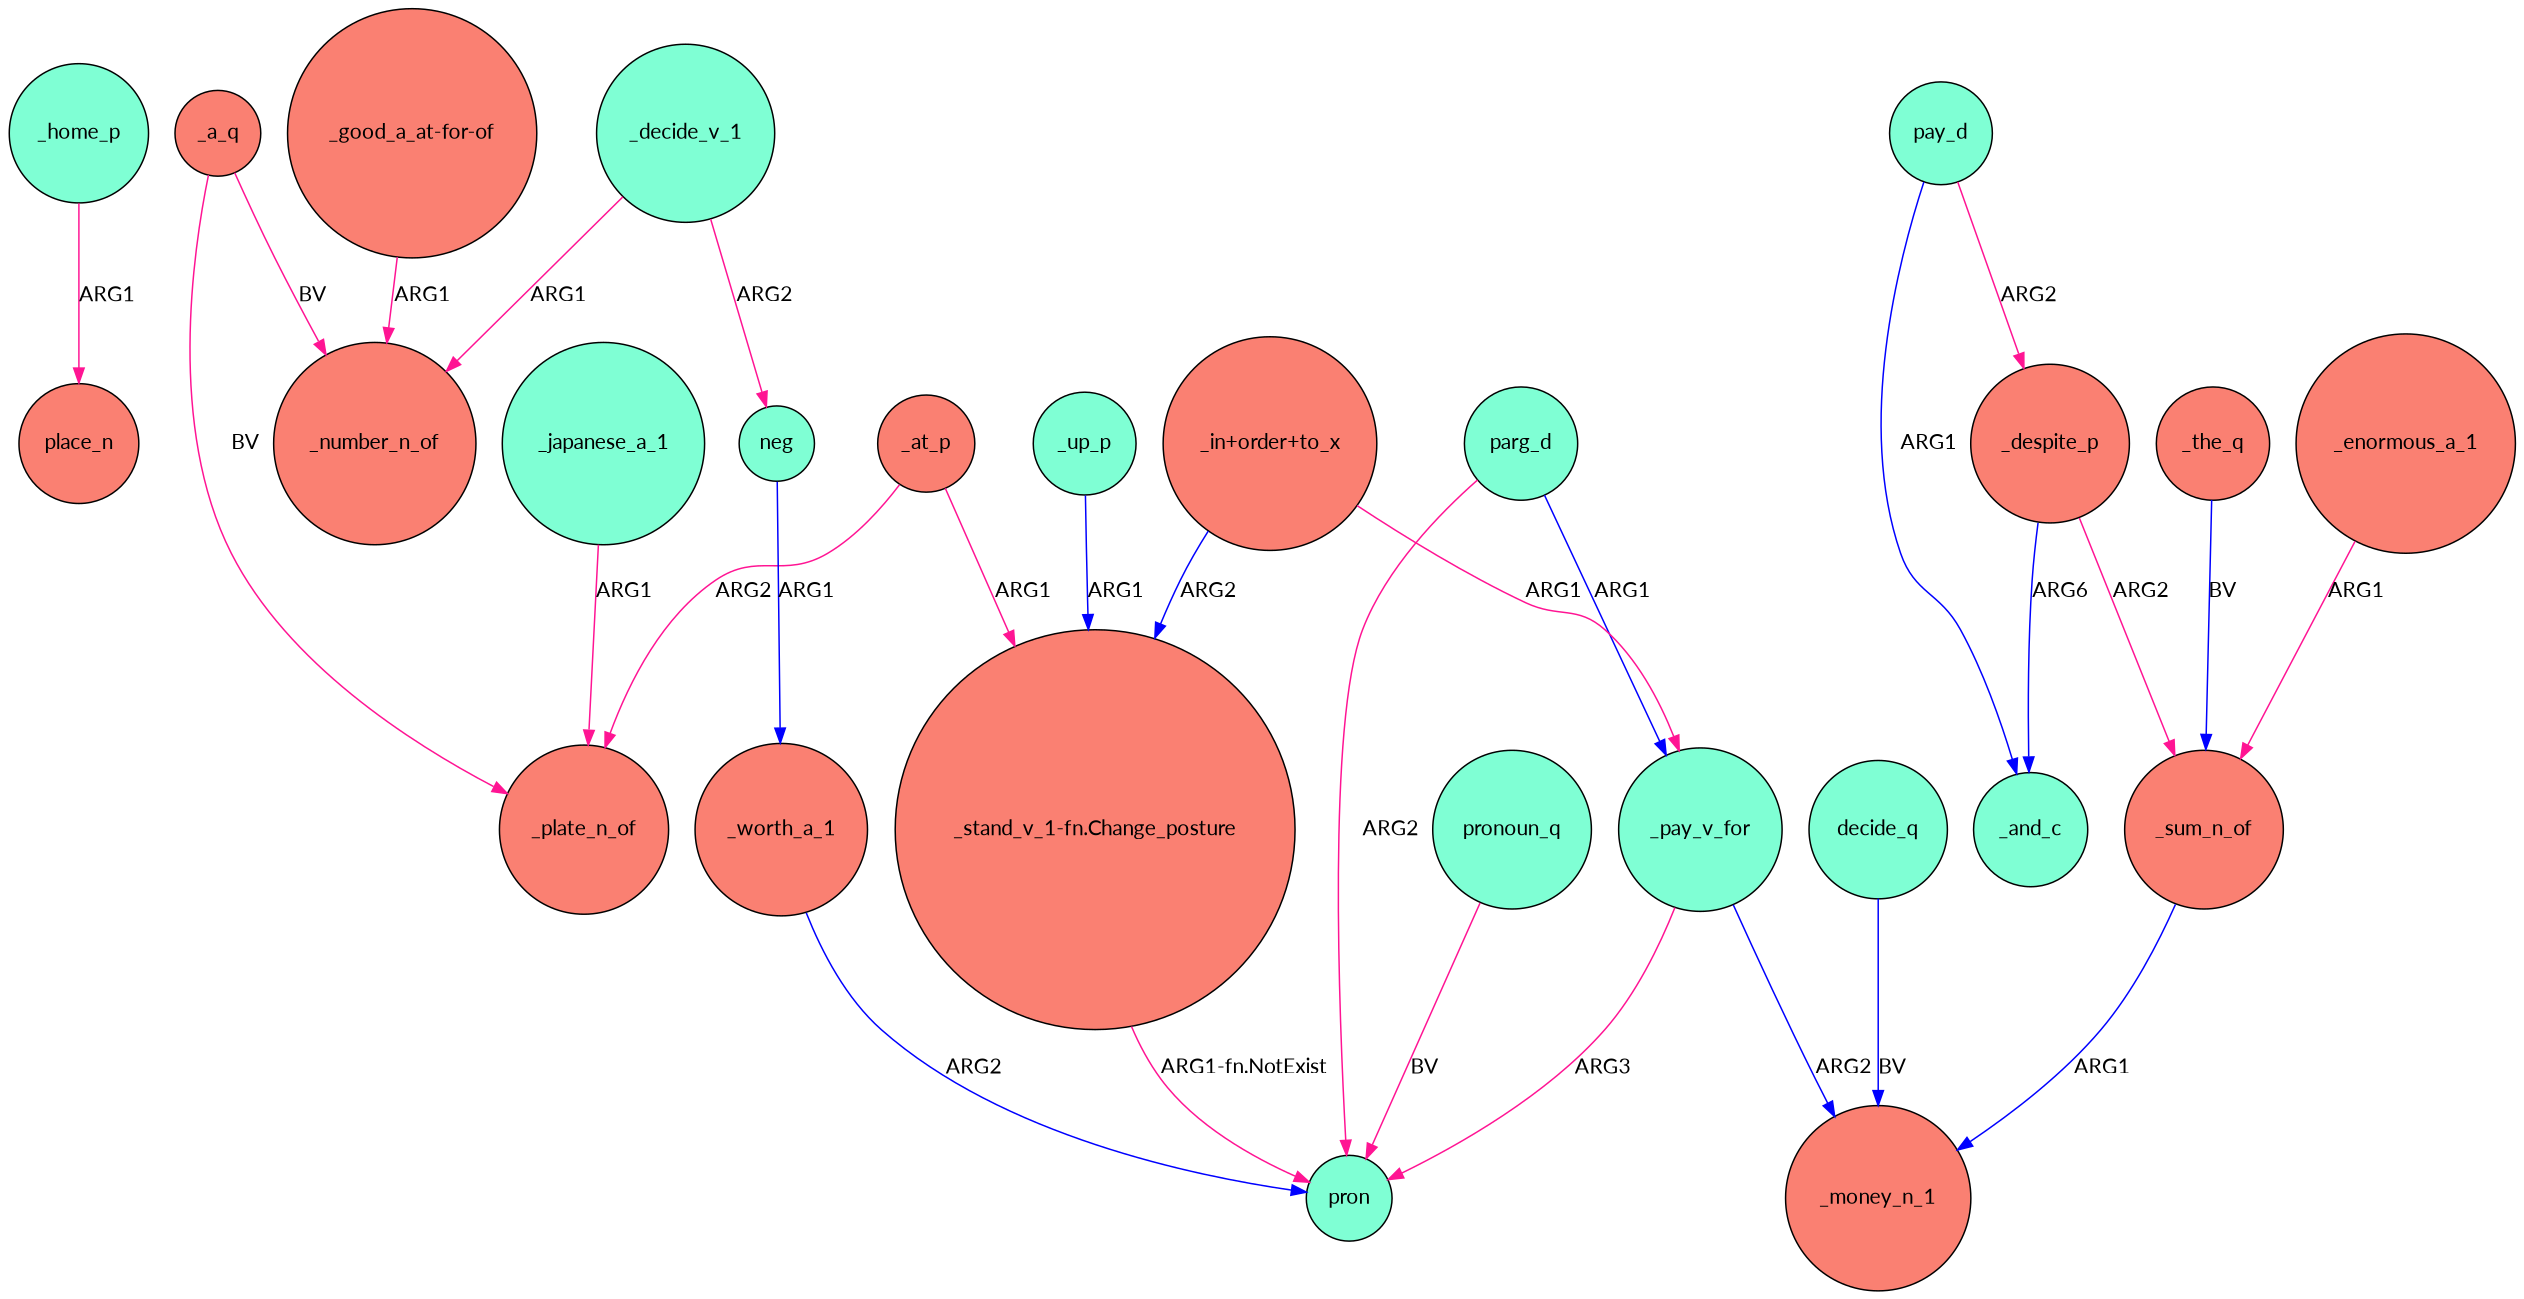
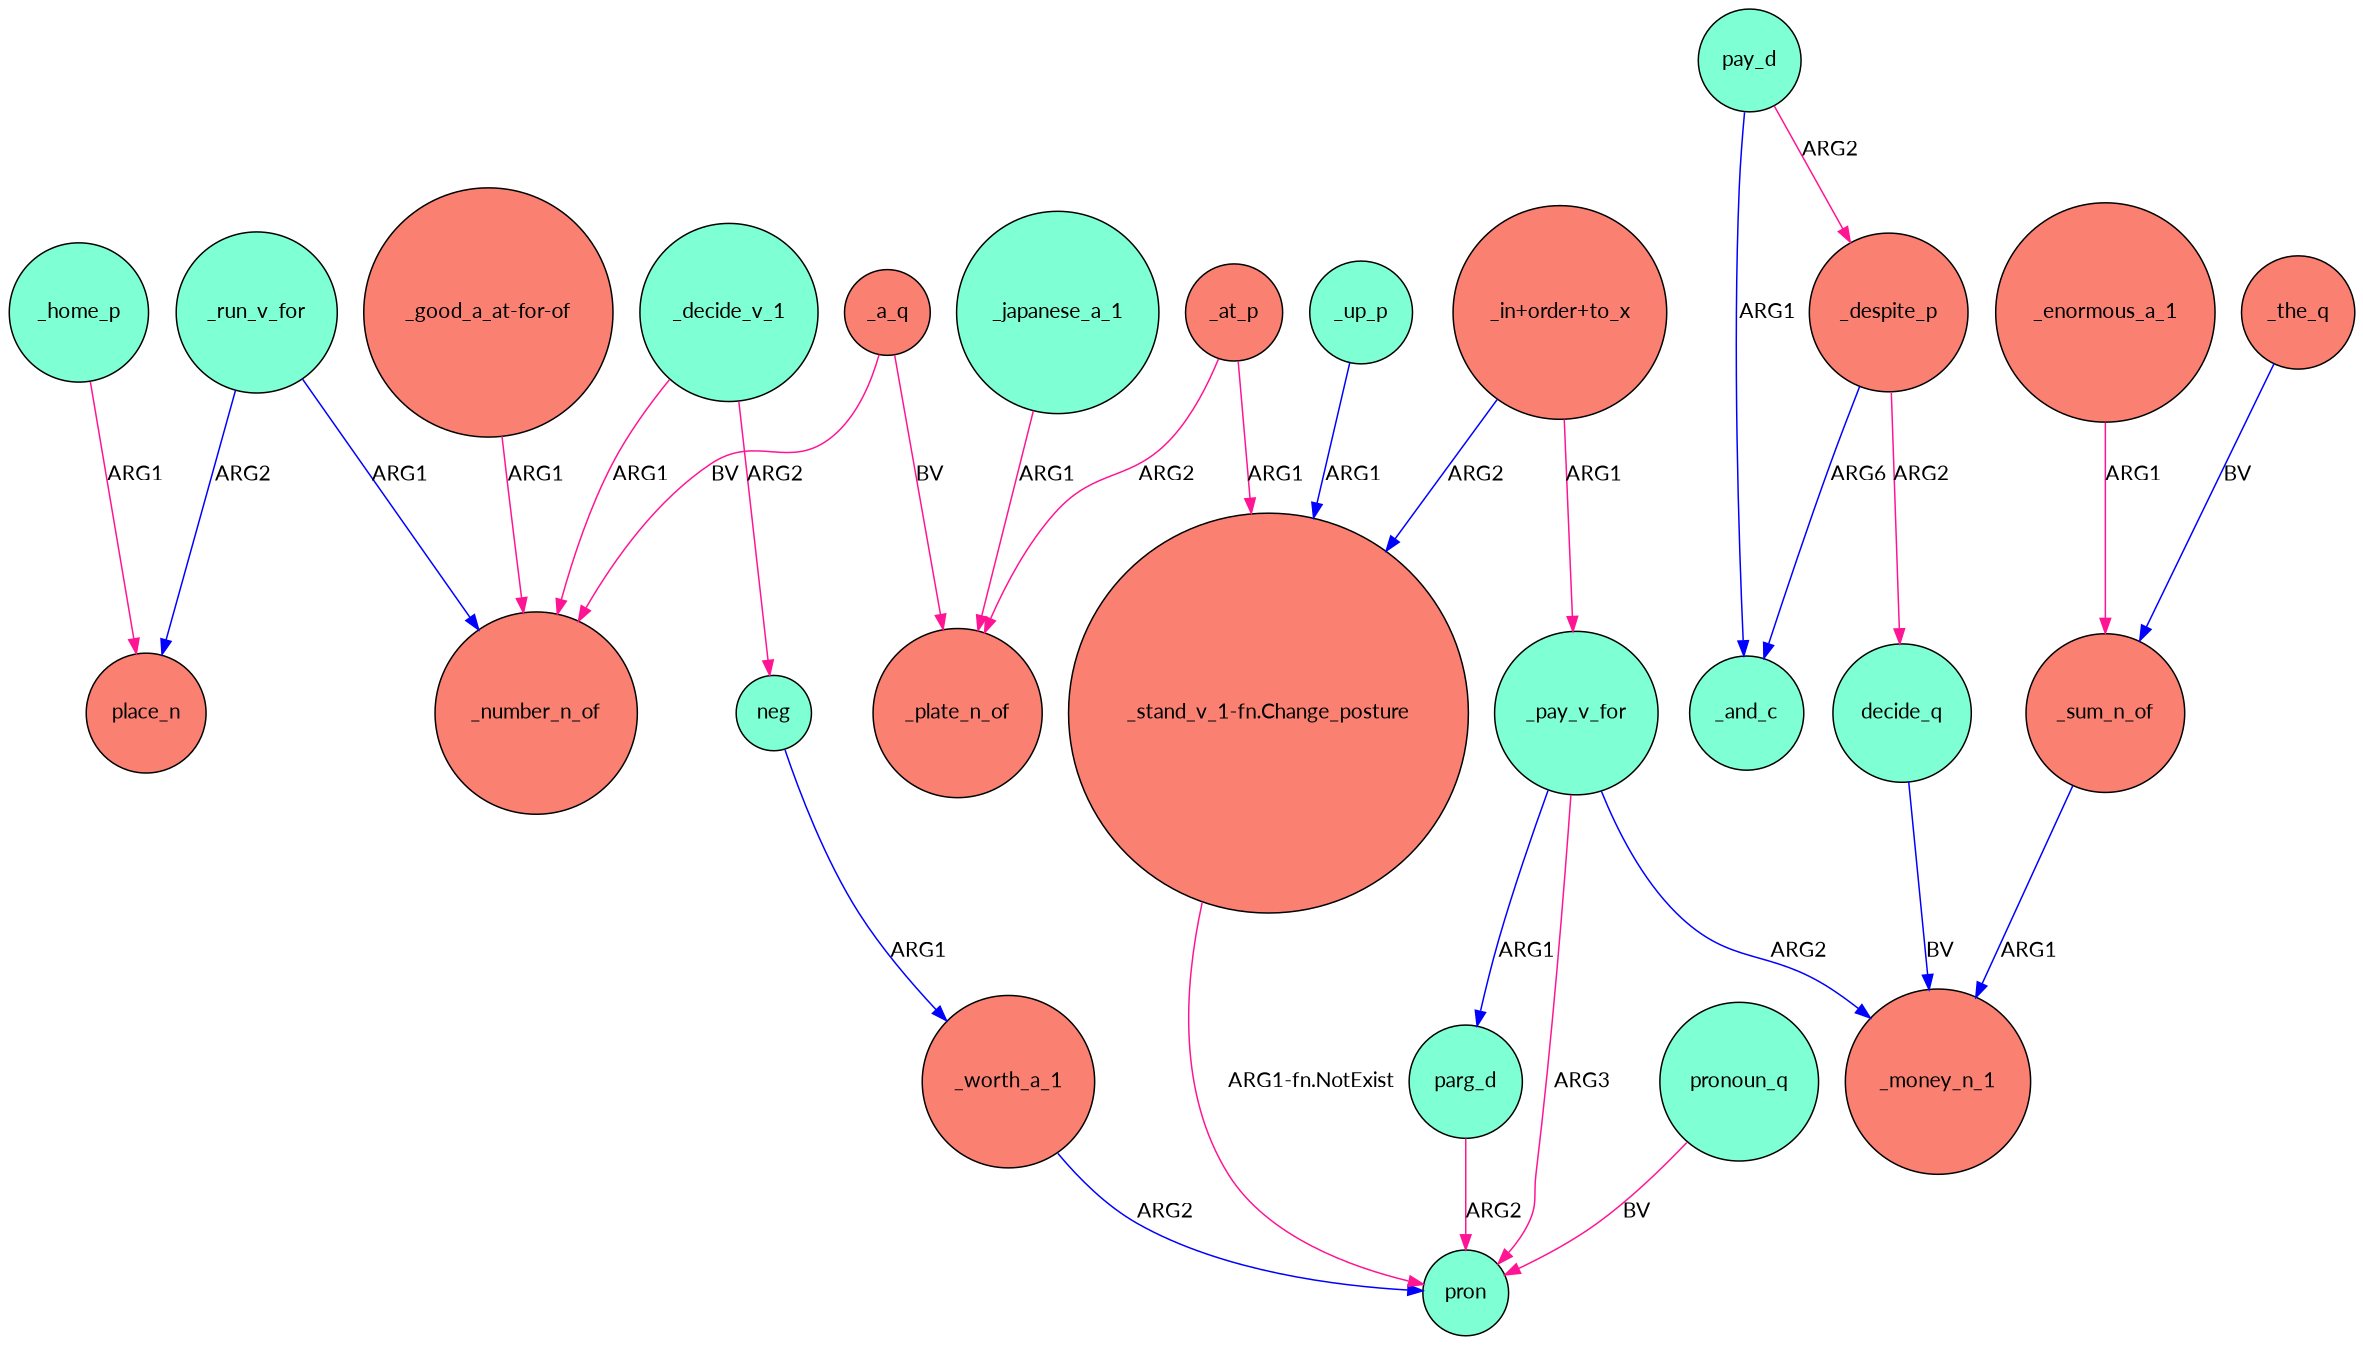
  digraph {
    fontname=Lato
    node [fillcolor=salmon fontname=Lato shape=circle style=filled]
    edge [color=deeppink fontname=Lato]
+   _run_v_for [fillcolor=aquamarine]
    place_n
    _number_n_of
    n4 [fillcolor=aquamarine label=decide_q]
    _money_n_1
    _a_q
    _plate_n_of
    pron [fillcolor=aquamarine]
    _worth_a_1
    _the_q
    _sum_n_of
    _at_p
    "_stand_v_1-fn.Change_posture"
    _despite_p
    _and_c [fillcolor=aquamarine]
    _pay_v_for [fillcolor=aquamarine]
    neg [fillcolor=aquamarine]
    _up_p [fillcolor=aquamarine]
    n19 [fillcolor=aquamarine label=pay_d]
    _japanese_a_1 [fillcolor=aquamarine]
    parg_d [fillcolor=aquamarine]
    _decide_v_1 [fillcolor=aquamarine]
    pronoun_q [fillcolor=aquamarine]
    "_in+order+to_x"
    _enormous_a_1
    "_good_a_at-for-of"
    _home_p [fillcolor=aquamarine]
+   _run_v_for -> place_n [color=blue label=ARG2]
+   _run_v_for -> _number_n_of [color=blue label=ARG1]
    n4 -> _money_n_1 [color=blue label=BV]
    _a_q -> _number_n_of [label=BV]
    _a_q -> _plate_n_of [label=BV]
    _worth_a_1 -> pron [color=blue label=ARG2]
    _the_q -> _sum_n_of [color=blue label=BV]
    _sum_n_of -> _money_n_1 [color=blue label=ARG1]
    _at_p -> _plate_n_of [label=ARG2]
    _at_p -> "_stand_v_1-fn.Change_posture" [label=ARG1]
    "_stand_v_1-fn.Change_posture" -> pron [label="ARG1-fn.NotExist"]
-   _despite_p -> _sum_n_of [label=ARG2]
+   _despite_p -> n4 [label=ARG2]
    _despite_p -> _and_c [color=blue label=ARG6]
    _pay_v_for -> _money_n_1 [color=blue label=ARG2]
    _pay_v_for -> pron [label=ARG3]
    neg -> _worth_a_1 [color=blue label=ARG1]
    _up_p -> "_stand_v_1-fn.Change_posture" [color=blue label=ARG1]
    n19 -> _despite_p [label=ARG2]
    n19 -> _and_c [color=blue label=ARG1]
    _japanese_a_1 -> _plate_n_of [label=ARG1]
    parg_d -> pron [label=ARG2]
-   parg_d -> _pay_v_for [color=blue label=ARG1]
+   _pay_v_for -> parg_d [color=blue label=ARG1]
    _decide_v_1 -> _number_n_of [label=ARG1]
    _decide_v_1 -> neg [label=ARG2]
    pronoun_q -> pron [label=BV]
    "_in+order+to_x" -> "_stand_v_1-fn.Change_posture" [color=blue label=ARG2]
    "_in+order+to_x" -> _pay_v_for [label=ARG1]
    _enormous_a_1 -> _sum_n_of [label=ARG1]
    "_good_a_at-for-of" -> _number_n_of [label=ARG1]
    _home_p -> place_n [label=ARG1]
  }
